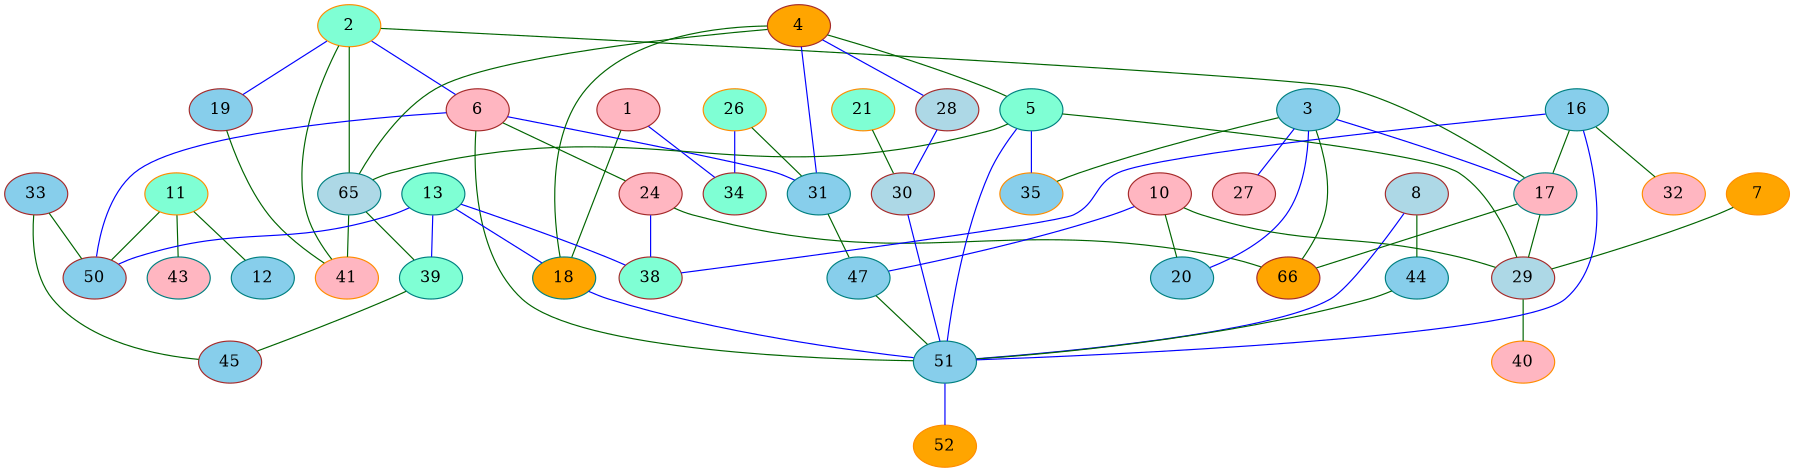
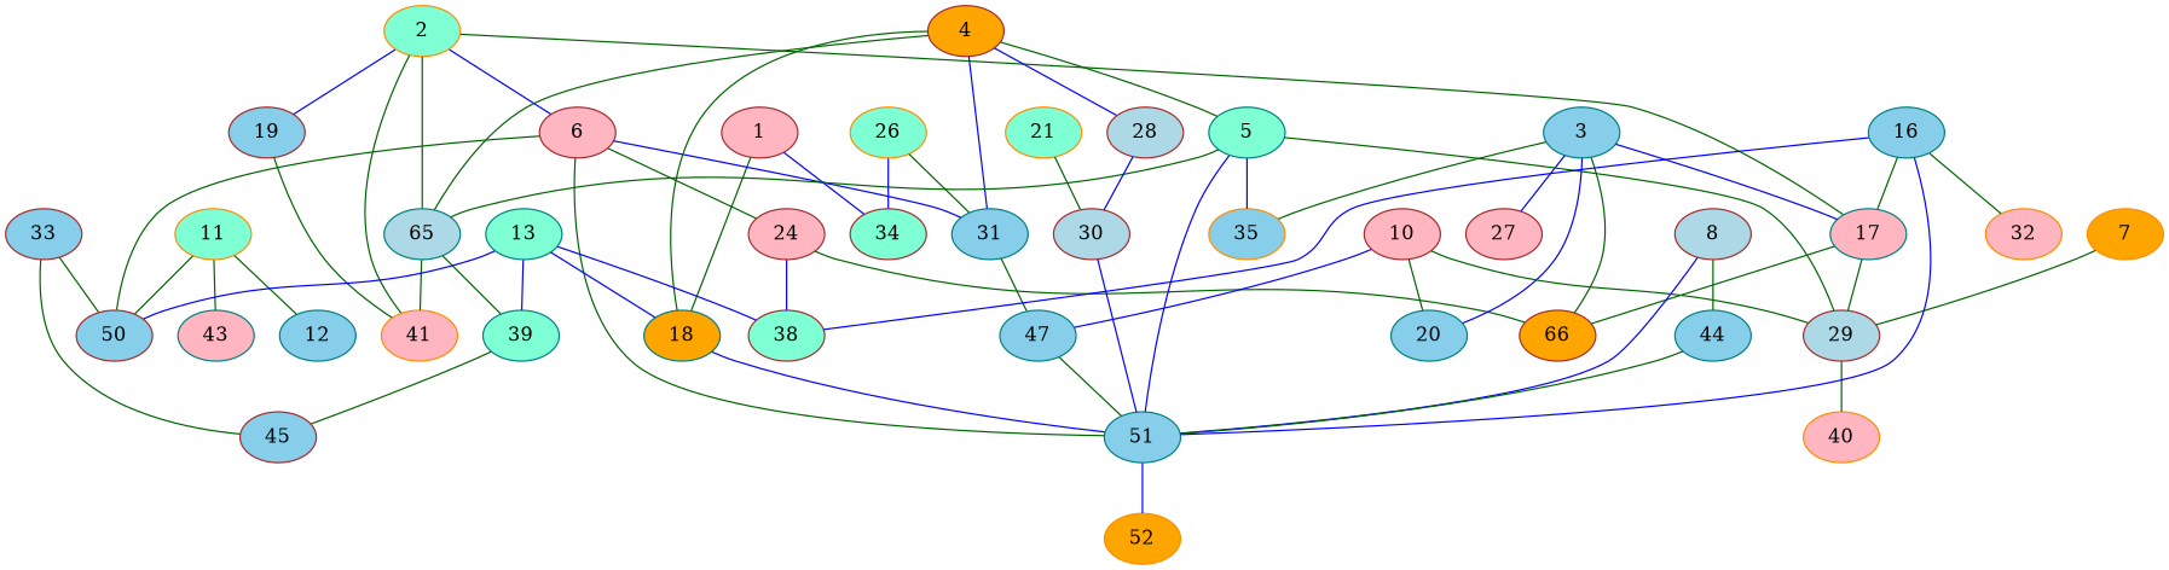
  graph {
    node [color=brown fillcolor=skyblue style=filled]
    edge [color=darkgreen weight=1.0]
    1 [fillcolor=lightpink]
    18 [color=teal fillcolor=orange]
    34 [fillcolor=aquamarine]
    51 [color=teal]
    2 [color=darkorange fillcolor=aquamarine]
    6 [fillcolor=lightpink]
    17 [color=teal fillcolor=lightpink]
    19
    n9 [color=teal fillcolor=lightblue label=65]
    41 [color=darkorange fillcolor=lightpink]
    31 [color=teal]
    24 [fillcolor=lightpink]
    50
    n14 [fillcolor=orange label=66]
    29 [fillcolor=lightblue]
    39 [color=teal fillcolor=aquamarine]
    3 [color=teal]
    20 [color=teal]
    27 [fillcolor=lightpink]
    35 [color=darkorange]
    4 [fillcolor=orange]
    5 [color=teal fillcolor=aquamarine]
    28 [fillcolor=lightblue]
    30 [fillcolor=lightblue]
    47 [color=teal]
    40 [color=darkorange fillcolor=lightpink]
    52 [color=darkorange fillcolor=orange]
    38 [fillcolor=aquamarine]
    7 [color=darkorange fillcolor=orange]
    8 [fillcolor=lightblue]
    44 [color=teal]
    10 [fillcolor=lightpink]
    11 [color=darkorange fillcolor=aquamarine]
    12 [color=teal]
    43 [color=teal fillcolor=lightpink]
    13 [color=teal fillcolor=aquamarine]
    45
    16 [color=teal]
    32 [color=darkorange fillcolor=lightpink]
    21 [color=darkorange fillcolor=aquamarine]
    26 [color=darkorange fillcolor=aquamarine]
    33
    1 -- 18
    1 -- 34 [color=blue]
    18 -- 51 [color=blue]
    51 -- 52 [color=blue]
    2 -- 6 [color=blue]
    2 -- 17
    2 -- 19 [color=blue]
    2 -- n9
    2 -- 41
    6 -- 51
    6 -- 31 [color=blue]
    6 -- 24
-   6 -- 50 [color=blue]
+   6 -- 50
    17 -- n14
    17 -- 29
    19 -- 41
    n9 -- 41
    n9 -- 39
    31 -- 47
    24 -- n14
    24 -- 38 [color=blue]
    29 -- 40
    39 -- 45
    3 -- 17 [color=blue]
    3 -- n14
    3 -- 20 [color=blue]
    3 -- 27 [color=blue]
    3 -- 35
    4 -- 18
    4 -- n9
    4 -- 31 [color=blue]
    4 -- 5
    4 -- 28 [color=blue]
    5 -- 51 [color=blue]
    5 -- n9
    5 -- 29
    5 -- 35 [color=blue]
    28 -- 30 [color=blue]
    30 -- 51 [color=blue]
    47 -- 51
    7 -- 29
    8 -- 51 [color=blue]
    8 -- 44
    44 -- 51
    10 -- 29
    10 -- 20
    10 -- 47 [color=blue]
    11 -- 50
    11 -- 12
    11 -- 43
    13 -- 18 [color=blue]
    13 -- 50 [color=blue]
    13 -- 39 [color=blue]
    13 -- 38 [color=blue]
    16 -- 51 [color=blue]
    16 -- 17
    16 -- 38 [color=blue]
    16 -- 32
    21 -- 30
    26 -- 34 [color=blue]
    26 -- 31
    33 -- 50
    33 -- 45
  }
